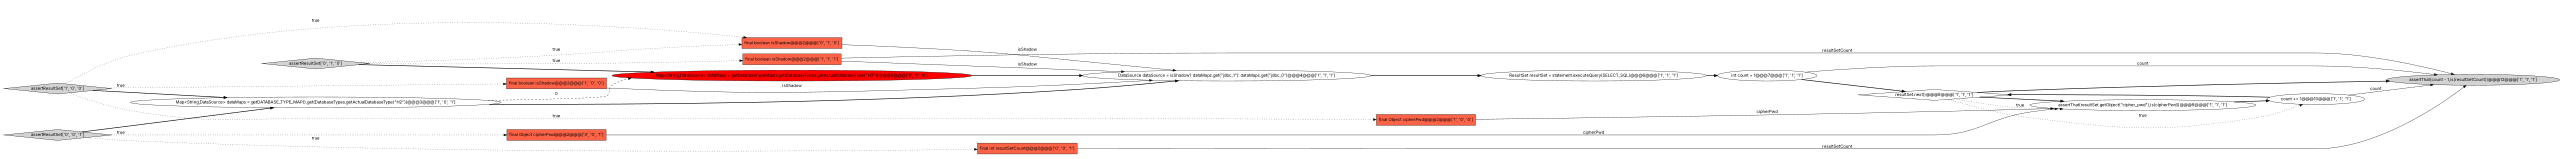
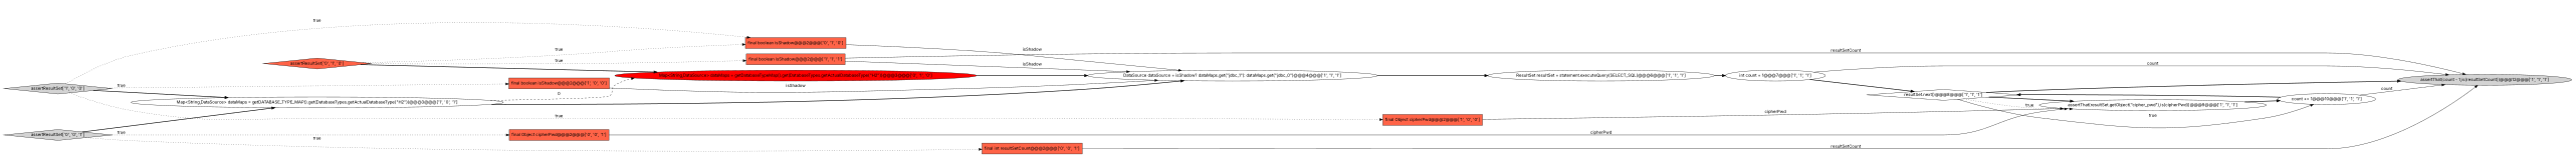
  digraph {
    fontname=Inter
    rankdir=LR
    node [fillcolor=white fontname=Inter shape=ellipse style=filled]
    edge [fontname=Inter style=bold]
-   n1 [fillcolor=lightgray label="assertResultSet['0', '1', '0']" shape=diamond]
+   n1 [fillcolor=tomato label="assertResultSet['0', '1', '0']" shape=diamond]
    n2 [fillcolor=tomato label="final boolean isShadow@@@2@@@['0', '1', '0']" shape=box]
    n3 [fillcolor=red label="Map<String,DataSource> dataMaps = getDatabaseTypeMap().get(DatabaseTypes.getActualDatabaseType(\"H2\"))@@@3@@@['0', '1', '0']"]
    n4 [fillcolor=tomato label="final boolean isShadow@@@2@@@['1', '1', '1']" shape=box]
    n5 [label="DataSource dataSource = isShadow? dataMaps.get(\"jdbc_1\"): dataMaps.get(\"jdbc_0\")@@@4@@@['1', '1', '1']"]
    n6 [fillcolor=lightgray label="assertThat(count - 1,is(resultSetCount))@@@12@@@['1', '1', '1']"]
    n7 [fillcolor=tomato label="final boolean isShadow@@@2@@@['1', '0', '0']" shape=box]
    n8 [label="ResultSet resultSet = statement.executeQuery(SELECT_SQL)@@@6@@@['1', '1', '1']"]
    n9 [label="int count = 1@@@7@@@['1', '1', '1']"]
    n10 [label="resultSet.next()@@@8@@@['1', '1', '1']" shape=diamond]
    n11 [label="count += 1@@@10@@@['1', '1', '1']"]
    n12 [label="assertThat(resultSet.getObject(\"cipher_pwd\"),is(cipherPwd))@@@9@@@['1', '1', '1']"]
    n13 [fillcolor=tomato label="final int resultSetCount@@@2@@@['0', '0', '1']" shape=box]
    n14 [fillcolor=lightgray label="assertResultSet['0', '0', '1']" shape=diamond]
    n15 [label="Map<String,DataSource> dataMaps = getDATABASE_TYPE_MAP().get(DatabaseTypes.getActualDatabaseType(\"H2\"))@@@3@@@['1', '0', '1']"]
    n16 [fillcolor=tomato label="final Object cipherPwd@@@2@@@['0', '0', '1']" shape=box]
    n17 [fillcolor=lightgray label="assertResultSet['1', '0', '0']" shape=diamond]
    n18 [fillcolor=tomato label="final Object cipherPwd@@@2@@@['1', '0', '0']" shape=box]
    n1 -> n2 [label=true style=dotted]
    n1 -> n3
    n1 -> n4 [label=true style=dotted]
    n2 -> n5 [label=isShadow style=solid]
    n3 -> n5
    n4 -> n5 [label=isShadow style=solid]
    n4 -> n6 [label=resultSetCount style=solid]
    n5 -> n8
    n7 -> n5 [label=isShadow style=solid]
    n8 -> n9
    n9 -> n6 [label=count style=solid]
    n9 -> n10
    n10 -> n6
-   n10 -> n11 [label=true style=dotted]
+   n10 -> n11 [label=true style=solid]
    n10 -> n12 [label=true style=dotted]
    n10 -> n12
    n11 -> n6 [label=count style=solid]
    n11 -> n10
    n12 -> n11
    n13 -> n6 [label=resultSetCount style=solid]
    n14 -> n13 [label=true style=dotted]
    n14 -> n15
    n14 -> n16 [label=true style=dotted]
    n15 -> n3 [label=0 style=dashed]
    n15 -> n5
    n16 -> n12 [label=cipherPwd style=solid]
    n17 -> n2 [label=true style=dotted]
    n17 -> n7 [label=true style=dotted]
    n17 -> n15
    n17 -> n18 [label=true style=dotted]
    n18 -> n12 [label=cipherPwd style=solid]
  }
